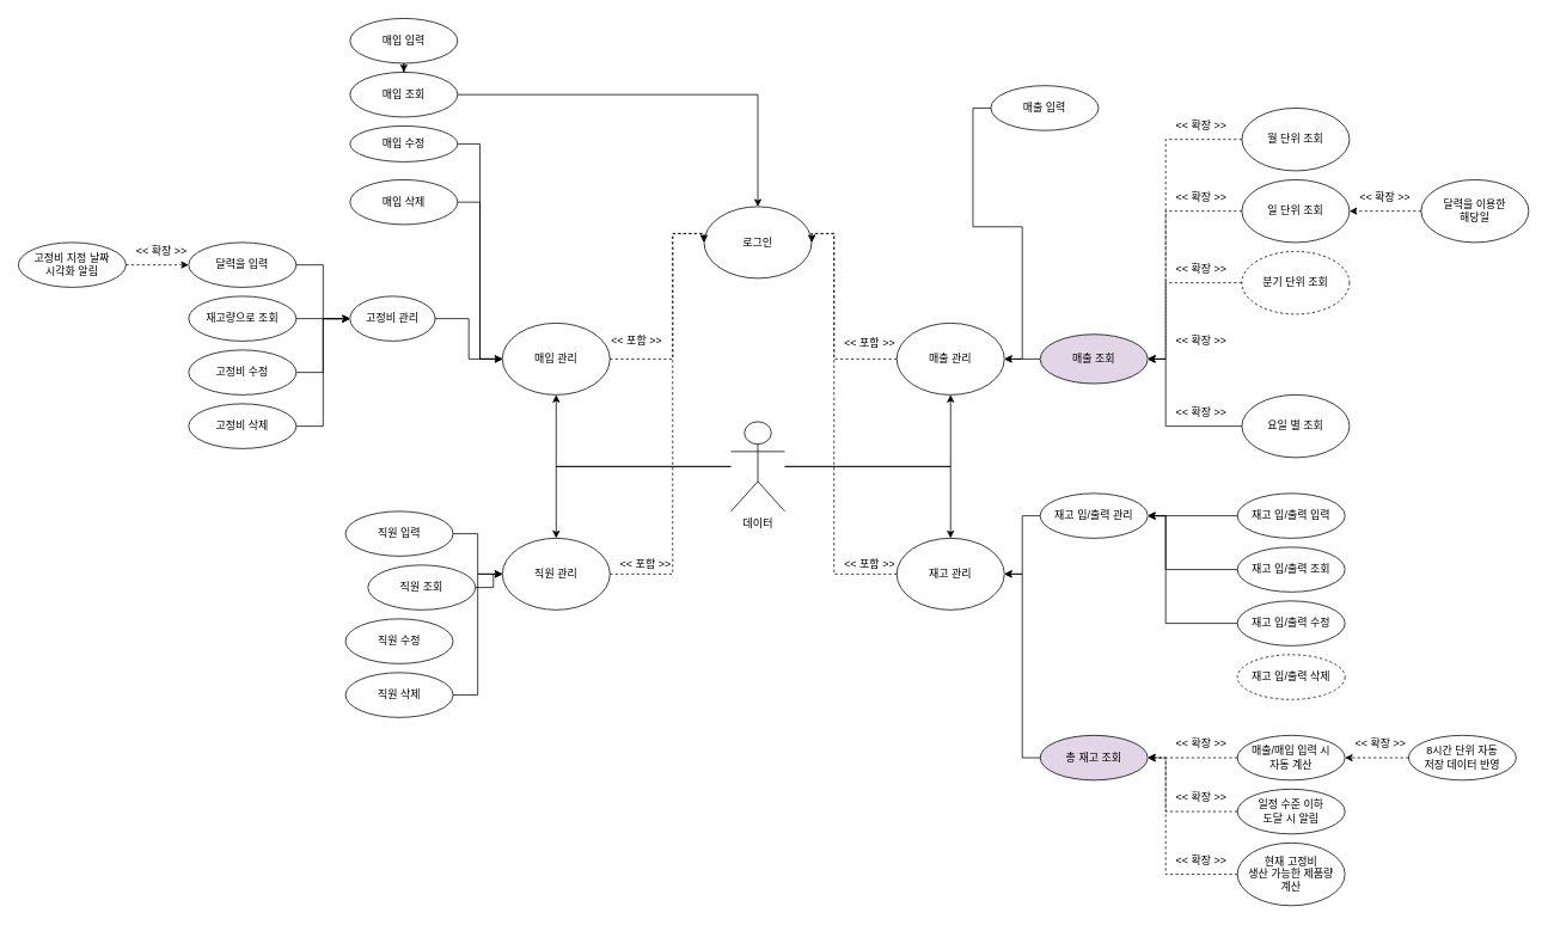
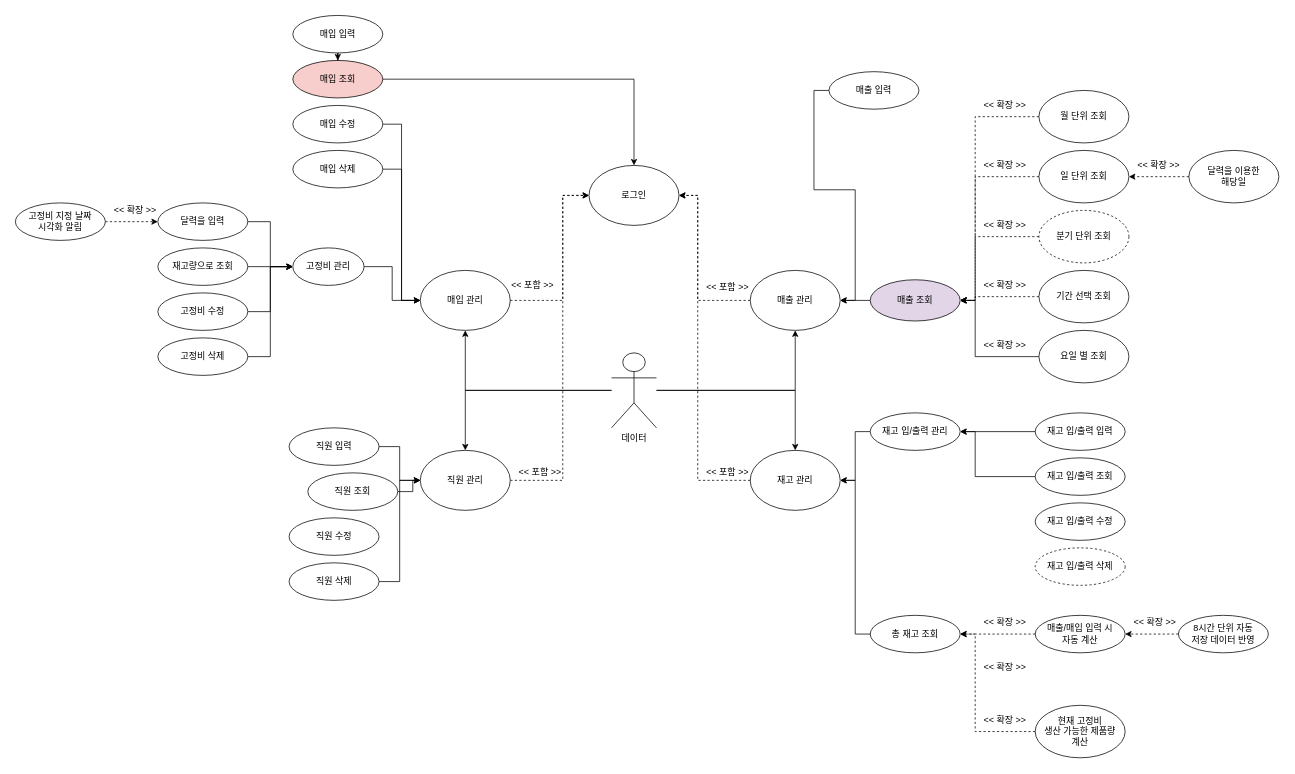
  <mxCell id="0" />
  <mxCell id="1" parent="0" />
  <mxCell id="2" value="" style="group" vertex="1" connectable="0" parent="1"><mxGeometry x="1000" y="440" width="691" height="570" as="geometry" /></mxCell>
  <mxCell id="3" value="재고 입/출력 입력" style="ellipse;whiteSpace=wrap;html=1;" vertex="1" parent="2"><mxGeometry x="380" y="110" width="120" height="50" as="geometry" /></mxCell>
  <mxCell id="4" value="재고 입/출력 조회" style="ellipse;whiteSpace=wrap;html=1;" vertex="1" parent="2"><mxGeometry x="380" y="170" width="120" height="50" as="geometry" /></mxCell>
  <mxCell id="5" value="재고 입/출력 수정" style="ellipse;whiteSpace=wrap;html=1;" vertex="1" parent="2"><mxGeometry x="380" y="230" width="120" height="50" as="geometry" /></mxCell>
  <mxCell id="6" value="재고 입/출력 삭제" style="ellipse;whiteSpace=wrap;html=1;dashed=1;" vertex="1" parent="2"><mxGeometry x="380" y="290" width="120" height="50" as="geometry" /></mxCell>
  <mxCell id="7" value="재고 관리" style="ellipse;whiteSpace=wrap;html=1;" vertex="1" parent="2"><mxGeometry y="160" width="120" height="80" as="geometry" /></mxCell>
  <mxCell id="8" style="edgeStyle=orthogonalEdgeStyle;rounded=0;orthogonalLoop=1;jettySize=auto;html=1;entryX=1;entryY=0.5;entryDx=0;entryDy=0;" edge="1" parent="2" source="9" target="7"><mxGeometry relative="1" as="geometry" /></mxCell>
  <mxCell id="9" value="재고 입/출력 관리" style="ellipse;whiteSpace=wrap;html=1;" vertex="1" parent="2"><mxGeometry x="160" y="110" width="120" height="50" as="geometry" /></mxCell>
  <mxCell id="10" style="edgeStyle=orthogonalEdgeStyle;rounded=0;orthogonalLoop=1;jettySize=auto;html=1;entryX=1;entryY=0.5;entryDx=0;entryDy=0;" edge="1" parent="2" source="3" target="9"><mxGeometry relative="1" as="geometry" /></mxCell>
  <mxCell id="11" style="edgeStyle=orthogonalEdgeStyle;rounded=0;orthogonalLoop=1;jettySize=auto;html=1;entryX=1;entryY=0.5;entryDx=0;entryDy=0;" edge="1" parent="2" source="4" target="9"><mxGeometry relative="1" as="geometry"><Array as="points"><mxPoint x="300" y="195" /><mxPoint x="300" y="135" /></Array></mxGeometry></mxCell>
- <mxCell id="12" style="edgeStyle=orthogonalEdgeStyle;rounded=0;orthogonalLoop=1;jettySize=auto;html=1;entryX=1;entryY=0.5;entryDx=0;entryDy=0;" edge="1" parent="2" source="5" target="9"><mxGeometry relative="1" as="geometry"><Array as="points"><mxPoint x="300" y="255" /><mxPoint x="300" y="135" /></Array></mxGeometry></mxCell>
- <mxCell id="13" value="총 재고 조회" style="ellipse;whiteSpace=wrap;html=1;fillColor=#e1d5e7;" vertex="1" parent="2"><mxGeometry x="160" y="380" width="120" height="50" as="geometry" /></mxCell>
+ <mxCell id="13" value="총 재고 조회" style="ellipse;whiteSpace=wrap;html=1;" vertex="1" parent="2"><mxGeometry x="160" y="380" width="120" height="50" as="geometry" /></mxCell>
  <mxCell id="14" style="edgeStyle=orthogonalEdgeStyle;rounded=0;orthogonalLoop=1;jettySize=auto;html=1;dashed=1;" edge="1" parent="2" source="15"><mxGeometry relative="1" as="geometry"><mxPoint x="280" y="405" as="targetPoint" /></mxGeometry></mxCell>
  <mxCell id="15" value="매출/매입 입력 시&lt;br&gt;자동 계산" style="ellipse;whiteSpace=wrap;html=1;" vertex="1" parent="2"><mxGeometry x="380" y="380" width="120" height="50" as="geometry" /></mxCell>
  <mxCell id="16" style="edgeStyle=orthogonalEdgeStyle;rounded=0;orthogonalLoop=1;jettySize=auto;html=1;entryX=1;entryY=0.5;entryDx=0;entryDy=0;dashed=1;" edge="1" parent="2" source="17" target="15"><mxGeometry relative="1" as="geometry" /></mxCell>
  <mxCell id="17" value="8시간 단위 자동&lt;br&gt;저장 데이터 반영" style="ellipse;whiteSpace=wrap;html=1;" vertex="1" parent="2"><mxGeometry x="571" y="380" width="120" height="50" as="geometry" /></mxCell>
- <mxCell id="18" style="edgeStyle=orthogonalEdgeStyle;rounded=0;orthogonalLoop=1;jettySize=auto;html=1;entryX=1;entryY=0.5;entryDx=0;entryDy=0;dashed=1;" edge="1" parent="2" source="19" target="13"><mxGeometry relative="1" as="geometry"><Array as="points"><mxPoint x="300" y="465" /><mxPoint x="300" y="405" /></Array></mxGeometry></mxCell>
- <mxCell id="19" value="일정 수준 이하&lt;br&gt;도달 시 알림" style="ellipse;whiteSpace=wrap;html=1;" vertex="1" parent="2"><mxGeometry x="380" y="440" width="120" height="50" as="geometry" /></mxCell>
  <mxCell id="20" style="edgeStyle=orthogonalEdgeStyle;rounded=0;orthogonalLoop=1;jettySize=auto;html=1;entryX=1;entryY=0.5;entryDx=0;entryDy=0;dashed=1;" edge="1" parent="2" source="21" target="13"><mxGeometry relative="1" as="geometry"><Array as="points"><mxPoint x="300" y="535" /><mxPoint x="300" y="405" /></Array></mxGeometry></mxCell>
  <mxCell id="21" value="현재 고정비&lt;br&gt;생산 가능한 제품량&lt;br&gt;계산" style="ellipse;whiteSpace=wrap;html=1;" vertex="1" parent="2"><mxGeometry x="380" y="500" width="120" height="70" as="geometry" /></mxCell>
  <mxCell id="22" value="&amp;lt;&amp;lt; 확장 &amp;gt;&amp;gt;" style="text;html=1;strokeColor=none;fillColor=none;align=center;verticalAlign=middle;whiteSpace=wrap;overflow=hidden;rotation=0;" vertex="1" parent="2"><mxGeometry x="300" y="380" width="80" height="20" as="geometry" /></mxCell>
  <mxCell id="23" value="&amp;lt;&amp;lt; 확장 &amp;gt;&amp;gt;" style="text;html=1;strokeColor=none;fillColor=none;align=center;verticalAlign=middle;whiteSpace=wrap;overflow=hidden;rotation=0;" vertex="1" parent="2"><mxGeometry x="300" y="440" width="80" height="20" as="geometry" /></mxCell>
  <mxCell id="24" value="&amp;lt;&amp;lt; 확장 &amp;gt;&amp;gt;" style="text;html=1;strokeColor=none;fillColor=none;align=center;verticalAlign=middle;whiteSpace=wrap;overflow=hidden;rotation=0;" vertex="1" parent="2"><mxGeometry x="300" y="510" width="80" height="20" as="geometry" /></mxCell>
  <mxCell id="25" value="&amp;lt;&amp;lt; 확장 &amp;gt;&amp;gt;" style="text;html=1;strokeColor=none;fillColor=none;align=center;verticalAlign=middle;whiteSpace=wrap;overflow=hidden;rotation=0;" vertex="1" parent="2"><mxGeometry x="500" y="380" width="80" height="20" as="geometry" /></mxCell>
  <mxCell id="26" style="edgeStyle=orthogonalEdgeStyle;rounded=0;orthogonalLoop=1;jettySize=auto;html=1;entryX=1;entryY=0.5;entryDx=0;entryDy=0;" edge="1" parent="2" source="13" target="7"><mxGeometry relative="1" as="geometry" /></mxCell>
  <mxCell id="27" value="&amp;lt;&amp;lt; 확장 &amp;gt;&amp;gt;" style="text;html=1;strokeColor=none;fillColor=none;align=center;verticalAlign=middle;whiteSpace=wrap;overflow=hidden;rotation=0;container=0;" vertex="1" parent="2"><mxGeometry x="300" y="10" width="80" height="20" as="geometry" /></mxCell>
  <mxCell id="28" value="" style="group" vertex="1" connectable="0" parent="1"><mxGeometry x="20" y="20" width="660" height="500" as="geometry" /></mxCell>
  <mxCell id="29" value="매입 관리" style="ellipse;whiteSpace=wrap;html=1;" vertex="1" parent="28"><mxGeometry x="540" y="340" width="120" height="80" as="geometry" /></mxCell>
  <mxCell id="30" style="edgeStyle=orthogonalEdgeStyle;rounded=0;orthogonalLoop=1;jettySize=auto;html=1;" edge="1" parent="28" source="31" target="43"><mxGeometry relative="1" as="geometry" /></mxCell>
  <mxCell id="31" value="매입 입력" style="ellipse;whiteSpace=wrap;html=1;" vertex="1" parent="28"><mxGeometry x="370" width="120" height="50" as="geometry" /></mxCell>
  <mxCell id="32" style="edgeStyle=orthogonalEdgeStyle;rounded=0;orthogonalLoop=1;jettySize=auto;html=1;entryX=0;entryY=0.5;entryDx=0;entryDy=0;" edge="1" parent="28" source="33" target="29"><mxGeometry relative="1" as="geometry" /></mxCell>
  <mxCell id="33" value="고정비 관리" style="ellipse;whiteSpace=wrap;html=1;" vertex="1" parent="28"><mxGeometry x="370" y="310" width="95" height="50" as="geometry" /></mxCell>
  <mxCell id="34" style="edgeStyle=orthogonalEdgeStyle;rounded=0;orthogonalLoop=1;jettySize=auto;html=1;entryX=0;entryY=0.5;entryDx=0;entryDy=0;" edge="1" parent="28" source="35" target="33"><mxGeometry relative="1" as="geometry" /></mxCell>
  <mxCell id="35" value="달력을 입력" style="ellipse;whiteSpace=wrap;html=1;" vertex="1" parent="28"><mxGeometry x="190" y="250" width="120" height="50" as="geometry" /></mxCell>
  <mxCell id="36" style="edgeStyle=orthogonalEdgeStyle;rounded=0;orthogonalLoop=1;jettySize=auto;html=1;entryX=0;entryY=0.5;entryDx=0;entryDy=0;" edge="1" parent="28" source="37" target="33"><mxGeometry relative="1" as="geometry" /></mxCell>
  <mxCell id="37" value="재고량으로 조회" style="ellipse;whiteSpace=wrap;html=1;" vertex="1" parent="28"><mxGeometry x="190" y="310" width="120" height="50" as="geometry" /></mxCell>
  <mxCell id="38" style="edgeStyle=orthogonalEdgeStyle;rounded=0;orthogonalLoop=1;jettySize=auto;html=1;entryX=0;entryY=0.5;entryDx=0;entryDy=0;" edge="1" parent="28" source="39" target="33"><mxGeometry relative="1" as="geometry" /></mxCell>
  <mxCell id="39" value="고정비 수정" style="ellipse;whiteSpace=wrap;html=1;" vertex="1" parent="28"><mxGeometry x="190" y="370" width="120" height="50" as="geometry" /></mxCell>
  <mxCell id="40" style="edgeStyle=orthogonalEdgeStyle;rounded=0;orthogonalLoop=1;jettySize=auto;html=1;entryX=0;entryY=0.5;entryDx=0;entryDy=0;" edge="1" parent="28" source="41" target="33"><mxGeometry relative="1" as="geometry" /></mxCell>
  <mxCell id="41" value="고정비 삭제" style="ellipse;whiteSpace=wrap;html=1;" vertex="1" parent="28"><mxGeometry x="190" y="430" width="120" height="50" as="geometry" /></mxCell>
  <mxCell id="42" style="edgeStyle=orthogonalEdgeStyle;rounded=0;orthogonalLoop=1;jettySize=auto;html=1;" edge="1" parent="28" source="43" target="85"><mxGeometry relative="1" as="geometry" /></mxCell>
- <mxCell id="43" value="매입 조회" style="ellipse;whiteSpace=wrap;html=1;" vertex="1" parent="28"><mxGeometry x="370" y="60" width="120" height="50" as="geometry" /></mxCell>
+ <mxCell id="43" value="매입 조회" style="ellipse;whiteSpace=wrap;html=1;fillColor=#f8cecc;" vertex="1" parent="28"><mxGeometry x="370" y="60" width="120" height="50" as="geometry" /></mxCell>
  <mxCell id="44" style="edgeStyle=orthogonalEdgeStyle;rounded=0;orthogonalLoop=1;jettySize=auto;html=1;entryX=0;entryY=0.5;entryDx=0;entryDy=0;" edge="1" parent="28" source="45" target="29"><mxGeometry relative="1" as="geometry" /></mxCell>
- <mxCell id="45" value="매입 수정" style="ellipse;whiteSpace=wrap;html=1;" vertex="1" parent="28"><mxGeometry x="370" y="120" width="120" height="40" as="geometry" /></mxCell>
+ <mxCell id="45" value="매입 수정" style="ellipse;whiteSpace=wrap;html=1;" vertex="1" parent="28"><mxGeometry x="370" y="120" width="120" height="50" as="geometry" /></mxCell>
  <mxCell id="46" style="edgeStyle=orthogonalEdgeStyle;rounded=0;orthogonalLoop=1;jettySize=auto;html=1;entryX=0;entryY=0.5;entryDx=0;entryDy=0;" edge="1" parent="28" source="47" target="29"><mxGeometry relative="1" as="geometry" /></mxCell>
  <mxCell id="47" value="매입 삭제" style="ellipse;whiteSpace=wrap;html=1;" vertex="1" parent="28"><mxGeometry x="370" y="180" width="120" height="50" as="geometry" /></mxCell>
  <mxCell id="48" style="edgeStyle=orthogonalEdgeStyle;rounded=0;orthogonalLoop=1;jettySize=auto;html=1;entryX=0;entryY=0.5;entryDx=0;entryDy=0;dashed=1;" edge="1" parent="28" source="49" target="35"><mxGeometry relative="1" as="geometry" /></mxCell>
  <mxCell id="49" value="고정비 지정 날짜 &lt;br&gt;시각화 알림" style="ellipse;whiteSpace=wrap;html=1;" vertex="1" parent="28"><mxGeometry y="250" width="120" height="50" as="geometry" /></mxCell>
  <mxCell id="50" value="&amp;lt;&amp;lt; 확장 &amp;gt;&amp;gt;" style="text;html=1;strokeColor=none;fillColor=none;align=center;verticalAlign=middle;whiteSpace=wrap;overflow=hidden;rotation=0;" vertex="1" parent="28"><mxGeometry x="120" y="250" width="80" height="20" as="geometry" /></mxCell>
  <mxCell id="51" value="" style="group" vertex="1" connectable="0" parent="1"><mxGeometry x="310" y="560" width="300" height="230" as="geometry" /></mxCell>
  <mxCell id="52" value="직원 입력" style="ellipse;whiteSpace=wrap;html=1;" vertex="1" parent="51"><mxGeometry x="75" y="10" width="120" height="50" as="geometry" /></mxCell>
  <mxCell id="53" value="직원 조회" style="ellipse;whiteSpace=wrap;html=1;" vertex="1" parent="51"><mxGeometry x="100" y="70" width="120" height="50" as="geometry" /></mxCell>
  <mxCell id="54" value="직원 수정" style="ellipse;whiteSpace=wrap;html=1;" vertex="1" parent="51"><mxGeometry x="75" y="130" width="120" height="50" as="geometry" /></mxCell>
  <mxCell id="55" value="직원 삭제" style="ellipse;whiteSpace=wrap;html=1;" vertex="1" parent="51"><mxGeometry x="75" y="190" width="120" height="50" as="geometry" /></mxCell>
  <mxCell id="56" style="edgeStyle=orthogonalEdgeStyle;rounded=0;orthogonalLoop=1;jettySize=auto;html=1;entryX=0;entryY=0.5;entryDx=0;entryDy=0;dashed=1;" edge="1" parent="1" source="57" target="85"><mxGeometry relative="1" as="geometry"><Array as="points"><mxPoint x="750" y="640" /><mxPoint x="750" y="260" /></Array></mxGeometry></mxCell>
  <mxCell id="57" value="직원 관리" style="ellipse;whiteSpace=wrap;html=1;" vertex="1" parent="1"><mxGeometry x="560" y="600" width="120" height="80" as="geometry" /></mxCell>
  <mxCell id="58" style="edgeStyle=orthogonalEdgeStyle;rounded=0;orthogonalLoop=1;jettySize=auto;html=1;entryX=0;entryY=0.5;entryDx=0;entryDy=0;" edge="1" parent="1" source="53" target="57"><mxGeometry relative="1" as="geometry" /></mxCell>
  <mxCell id="59" style="edgeStyle=orthogonalEdgeStyle;rounded=0;orthogonalLoop=1;jettySize=auto;html=1;entryX=0;entryY=0.5;entryDx=0;entryDy=0;" edge="1" parent="1" source="52" target="57"><mxGeometry relative="1" as="geometry" /></mxCell>
  <mxCell id="60" style="edgeStyle=orthogonalEdgeStyle;rounded=0;orthogonalLoop=1;jettySize=auto;html=1;entryX=0;entryY=0.5;entryDx=0;entryDy=0;" edge="1" parent="1" source="55" target="57"><mxGeometry relative="1" as="geometry" /></mxCell>
  <mxCell id="61" style="edgeStyle=orthogonalEdgeStyle;rounded=0;orthogonalLoop=1;jettySize=auto;html=1;entryX=1;entryY=0.5;entryDx=0;entryDy=0;dashed=1;" edge="1" parent="1" source="62" target="80"><mxGeometry relative="1" as="geometry" /></mxCell>
  <mxCell id="62" value="달력을 이용한&lt;br&gt;해당일" style="ellipse;whiteSpace=wrap;html=1;container=0;" vertex="1" parent="1"><mxGeometry x="1585" y="200" width="120" height="70" as="geometry" /></mxCell>
  <mxCell id="63" style="edgeStyle=orthogonalEdgeStyle;rounded=0;orthogonalLoop=1;jettySize=auto;html=1;entryX=0;entryY=0.5;entryDx=0;entryDy=0;strokeColor=none;dashed=1;" edge="1" parent="1" source="78" target="62"><mxGeometry relative="1" as="geometry" /></mxCell>
  <mxCell id="64" value="&amp;lt;&amp;lt; 확장 &amp;gt;&amp;gt;" style="text;html=1;strokeColor=none;fillColor=none;align=center;verticalAlign=middle;whiteSpace=wrap;overflow=hidden;rotation=0;container=0;" vertex="1" parent="1"><mxGeometry x="1505" y="210" width="80" height="20" as="geometry" /></mxCell>
  <mxCell id="65" style="edgeStyle=orthogonalEdgeStyle;rounded=0;orthogonalLoop=1;jettySize=auto;html=1;entryX=1;entryY=0.5;entryDx=0;entryDy=0;dashed=1;" edge="1" parent="1" source="66" target="85"><mxGeometry relative="1" as="geometry"><Array as="points"><mxPoint x="930" y="400" /><mxPoint x="930" y="260" /></Array></mxGeometry></mxCell>
  <mxCell id="66" value="매출 관리" style="ellipse;whiteSpace=wrap;html=1;container=0;" vertex="1" parent="1"><mxGeometry x="1000" y="360" width="120" height="80" as="geometry" /></mxCell>
  <mxCell id="67" style="edgeStyle=orthogonalEdgeStyle;rounded=0;orthogonalLoop=1;jettySize=auto;html=1;exitX=0;exitY=0.5;exitDx=0;exitDy=0;entryX=1;entryY=0.5;entryDx=0;entryDy=0;" edge="1" parent="1" source="68" target="66"><mxGeometry relative="1" as="geometry" /></mxCell>
  <mxCell id="68" value="매출 입력" style="ellipse;whiteSpace=wrap;html=1;container=0;" vertex="1" parent="1"><mxGeometry x="1105" y="95" width="120" height="50" as="geometry" /></mxCell>
  <mxCell id="69" style="edgeStyle=orthogonalEdgeStyle;rounded=0;orthogonalLoop=1;jettySize=auto;html=1;entryX=1;entryY=0.5;entryDx=0;entryDy=0;" edge="1" parent="1" source="70" target="66"><mxGeometry relative="1" as="geometry" /></mxCell>
  <mxCell id="70" value="매출 조회" style="ellipse;whiteSpace=wrap;html=1;container=0;fillColor=#e1d5e7;" vertex="1" parent="1"><mxGeometry x="1160" y="372.5" width="120" height="55" as="geometry" /></mxCell>
  <mxCell id="71" value="&amp;lt;&amp;lt; 확장 &amp;gt;&amp;gt;" style="text;html=1;strokeColor=none;fillColor=none;align=center;verticalAlign=middle;whiteSpace=wrap;overflow=hidden;rotation=0;container=0;" vertex="1" parent="1"><mxGeometry x="1300" y="130" width="80" height="20" as="geometry" /></mxCell>
  <mxCell id="72" value="&amp;lt;&amp;lt; 확장 &amp;gt;&amp;gt;" style="text;html=1;strokeColor=none;fillColor=none;align=center;verticalAlign=middle;whiteSpace=wrap;overflow=hidden;rotation=0;container=0;" vertex="1" parent="1"><mxGeometry x="1300" y="210" width="80" height="20" as="geometry" /></mxCell>
  <mxCell id="73" value="&amp;lt;&amp;lt; 확장 &amp;gt;&amp;gt;" style="text;html=1;strokeColor=none;fillColor=none;align=center;verticalAlign=middle;whiteSpace=wrap;overflow=hidden;rotation=0;container=0;" vertex="1" parent="1"><mxGeometry x="1300" y="290" width="80" height="20" as="geometry" /></mxCell>
  <mxCell id="74" value="&amp;lt;&amp;lt; 확장 &amp;gt;&amp;gt;" style="text;html=1;strokeColor=none;fillColor=none;align=center;verticalAlign=middle;whiteSpace=wrap;overflow=hidden;rotation=0;container=0;" vertex="1" parent="1"><mxGeometry x="1300" y="370" width="80" height="20" as="geometry" /></mxCell>
  <mxCell id="75" style="edgeStyle=orthogonalEdgeStyle;rounded=0;orthogonalLoop=1;jettySize=auto;html=1;entryX=1;entryY=0.5;entryDx=0;entryDy=0;dashed=0;" edge="1" parent="1" source="76" target="70"><mxGeometry relative="1" as="geometry"><Array as="points"><mxPoint x="1300" y="475" /><mxPoint x="1300" y="400" /></Array></mxGeometry></mxCell>
  <mxCell id="76" value="요일 별 조회" style="ellipse;whiteSpace=wrap;html=1;container=0;" vertex="1" parent="1"><mxGeometry x="1385" y="440" width="120" height="70" as="geometry" /></mxCell>
  <mxCell id="77" style="edgeStyle=orthogonalEdgeStyle;rounded=0;orthogonalLoop=1;jettySize=auto;html=1;entryX=1;entryY=0.5;entryDx=0;entryDy=0;dashed=1;" edge="1" parent="1" source="78" target="70"><mxGeometry relative="1" as="geometry"><Array as="points"><mxPoint x="1300" y="155" /><mxPoint x="1300" y="400" /></Array></mxGeometry></mxCell>
  <mxCell id="78" value="월 단위 조회" style="ellipse;whiteSpace=wrap;html=1;container=0;" vertex="1" parent="1"><mxGeometry x="1385" y="120" width="120" height="70" as="geometry" /></mxCell>
  <mxCell id="79" style="edgeStyle=orthogonalEdgeStyle;rounded=0;orthogonalLoop=1;jettySize=auto;html=1;entryX=1;entryY=0.5;entryDx=0;entryDy=0;dashed=1;" edge="1" parent="1" source="80" target="70"><mxGeometry relative="1" as="geometry"><Array as="points"><mxPoint x="1300" y="235" /><mxPoint x="1300" y="400" /></Array></mxGeometry></mxCell>
  <mxCell id="80" value="일 단위 조회" style="ellipse;whiteSpace=wrap;html=1;container=0;" vertex="1" parent="1"><mxGeometry x="1385" y="200" width="120" height="70" as="geometry" /></mxCell>
  <mxCell id="81" style="edgeStyle=orthogonalEdgeStyle;rounded=0;orthogonalLoop=1;jettySize=auto;html=1;entryX=1;entryY=0.5;entryDx=0;entryDy=0;dashed=1;" edge="1" parent="1" source="82" target="70"><mxGeometry relative="1" as="geometry"><Array as="points"><mxPoint x="1300" y="315" /><mxPoint x="1300" y="400" /></Array></mxGeometry></mxCell>
  <mxCell id="82" value="분기&amp;nbsp;단위 조회" style="ellipse;whiteSpace=wrap;html=1;container=0;dashed=1;" vertex="1" parent="1"><mxGeometry x="1385" y="280" width="120" height="70" as="geometry" /></mxCell>
- <mxCell id="85" value="로그인" style="ellipse;whiteSpace=wrap;html=1;" vertex="1" parent="1"><mxGeometry x="785" y="230" width="120" height="80" as="geometry" /></mxCell>
+ <mxCell id="83" style="edgeStyle=orthogonalEdgeStyle;rounded=0;orthogonalLoop=1;jettySize=auto;html=1;entryX=1;entryY=0.5;entryDx=0;entryDy=0;dashed=1;" edge="1" parent="1" source="84" target="70"><mxGeometry relative="1" as="geometry"><Array as="points"><mxPoint x="1300" y="395" /><mxPoint x="1300" y="400" /></Array></mxGeometry></mxCell>
+ <mxCell id="84" value="기간 선택 조회" style="ellipse;whiteSpace=wrap;html=1;container=0;" vertex="1" parent="1"><mxGeometry x="1385" y="360" width="120" height="70" as="geometry" /></mxCell>
+ <mxCell id="85" value="로그인" style="ellipse;whiteSpace=wrap;html=1;" vertex="1" parent="1"><mxGeometry x="785" y="220" width="120" height="80" as="geometry" /></mxCell>
  <mxCell id="86" style="edgeStyle=orthogonalEdgeStyle;rounded=0;orthogonalLoop=1;jettySize=auto;html=1;entryX=0.5;entryY=1;entryDx=0;entryDy=0;" edge="1" parent="1" source="90" target="29"><mxGeometry relative="1" as="geometry"><Array as="points"><mxPoint x="620" y="520" /></Array></mxGeometry></mxCell>
  <mxCell id="87" style="edgeStyle=orthogonalEdgeStyle;rounded=0;orthogonalLoop=1;jettySize=auto;html=1;entryX=0.5;entryY=0;entryDx=0;entryDy=0;" edge="1" parent="1" source="90" target="57"><mxGeometry relative="1" as="geometry" /></mxCell>
  <mxCell id="88" style="edgeStyle=orthogonalEdgeStyle;rounded=0;orthogonalLoop=1;jettySize=auto;html=1;entryX=0.5;entryY=1;entryDx=0;entryDy=0;" edge="1" parent="1" source="90" target="66"><mxGeometry relative="1" as="geometry" /></mxCell>
  <mxCell id="89" style="edgeStyle=orthogonalEdgeStyle;rounded=0;orthogonalLoop=1;jettySize=auto;html=1;entryX=0.5;entryY=0;entryDx=0;entryDy=0;" edge="1" parent="1" source="90" target="7"><mxGeometry relative="1" as="geometry" /></mxCell>
  <mxCell id="90" value="데이터" style="shape=umlActor;verticalLabelPosition=bottom;verticalAlign=top;html=1;outlineConnect=0;" vertex="1" parent="1"><mxGeometry x="815" y="470" width="60" height="100" as="geometry" /></mxCell>
  <mxCell id="91" style="edgeStyle=orthogonalEdgeStyle;rounded=0;orthogonalLoop=1;jettySize=auto;html=1;entryX=1;entryY=0.5;entryDx=0;entryDy=0;dashed=1;" edge="1" parent="1" source="7" target="85"><mxGeometry relative="1" as="geometry"><Array as="points"><mxPoint x="930" y="640" /><mxPoint x="930" y="260" /></Array></mxGeometry></mxCell>
  <mxCell id="92" value="&amp;lt;&amp;lt; 포함 &amp;gt;&amp;gt;" style="text;html=1;strokeColor=none;fillColor=none;align=center;verticalAlign=middle;whiteSpace=wrap;overflow=hidden;rotation=0;container=0;" vertex="1" parent="1"><mxGeometry x="680" y="620" width="80" height="20" as="geometry" /></mxCell>
  <mxCell id="93" value="&amp;lt;&amp;lt; 포함 &amp;gt;&amp;gt;" style="text;html=1;strokeColor=none;fillColor=none;align=center;verticalAlign=middle;whiteSpace=wrap;overflow=hidden;rotation=0;container=0;" vertex="1" parent="1"><mxGeometry x="670" y="370" width="80" height="20" as="geometry" /></mxCell>
  <mxCell id="94" value="&amp;lt;&amp;lt; 포함 &amp;gt;&amp;gt;" style="text;html=1;strokeColor=none;fillColor=none;align=center;verticalAlign=middle;whiteSpace=wrap;overflow=hidden;rotation=0;container=0;" vertex="1" parent="1"><mxGeometry x="930" y="372.5" width="80" height="20" as="geometry" /></mxCell>
  <mxCell id="95" value="&amp;lt;&amp;lt; 포함 &amp;gt;&amp;gt;" style="text;html=1;strokeColor=none;fillColor=none;align=center;verticalAlign=middle;whiteSpace=wrap;overflow=hidden;rotation=0;container=0;" vertex="1" parent="1"><mxGeometry x="930" y="620" width="80" height="20" as="geometry" /></mxCell>
  <mxCell id="96" style="edgeStyle=orthogonalEdgeStyle;rounded=0;orthogonalLoop=1;jettySize=auto;html=1;entryX=0;entryY=0.5;entryDx=0;entryDy=0;dashed=1;" edge="1" parent="1" source="29" target="85"><mxGeometry relative="1" as="geometry"><Array as="points"><mxPoint x="750" y="400" /><mxPoint x="750" y="260" /></Array></mxGeometry></mxCell>
